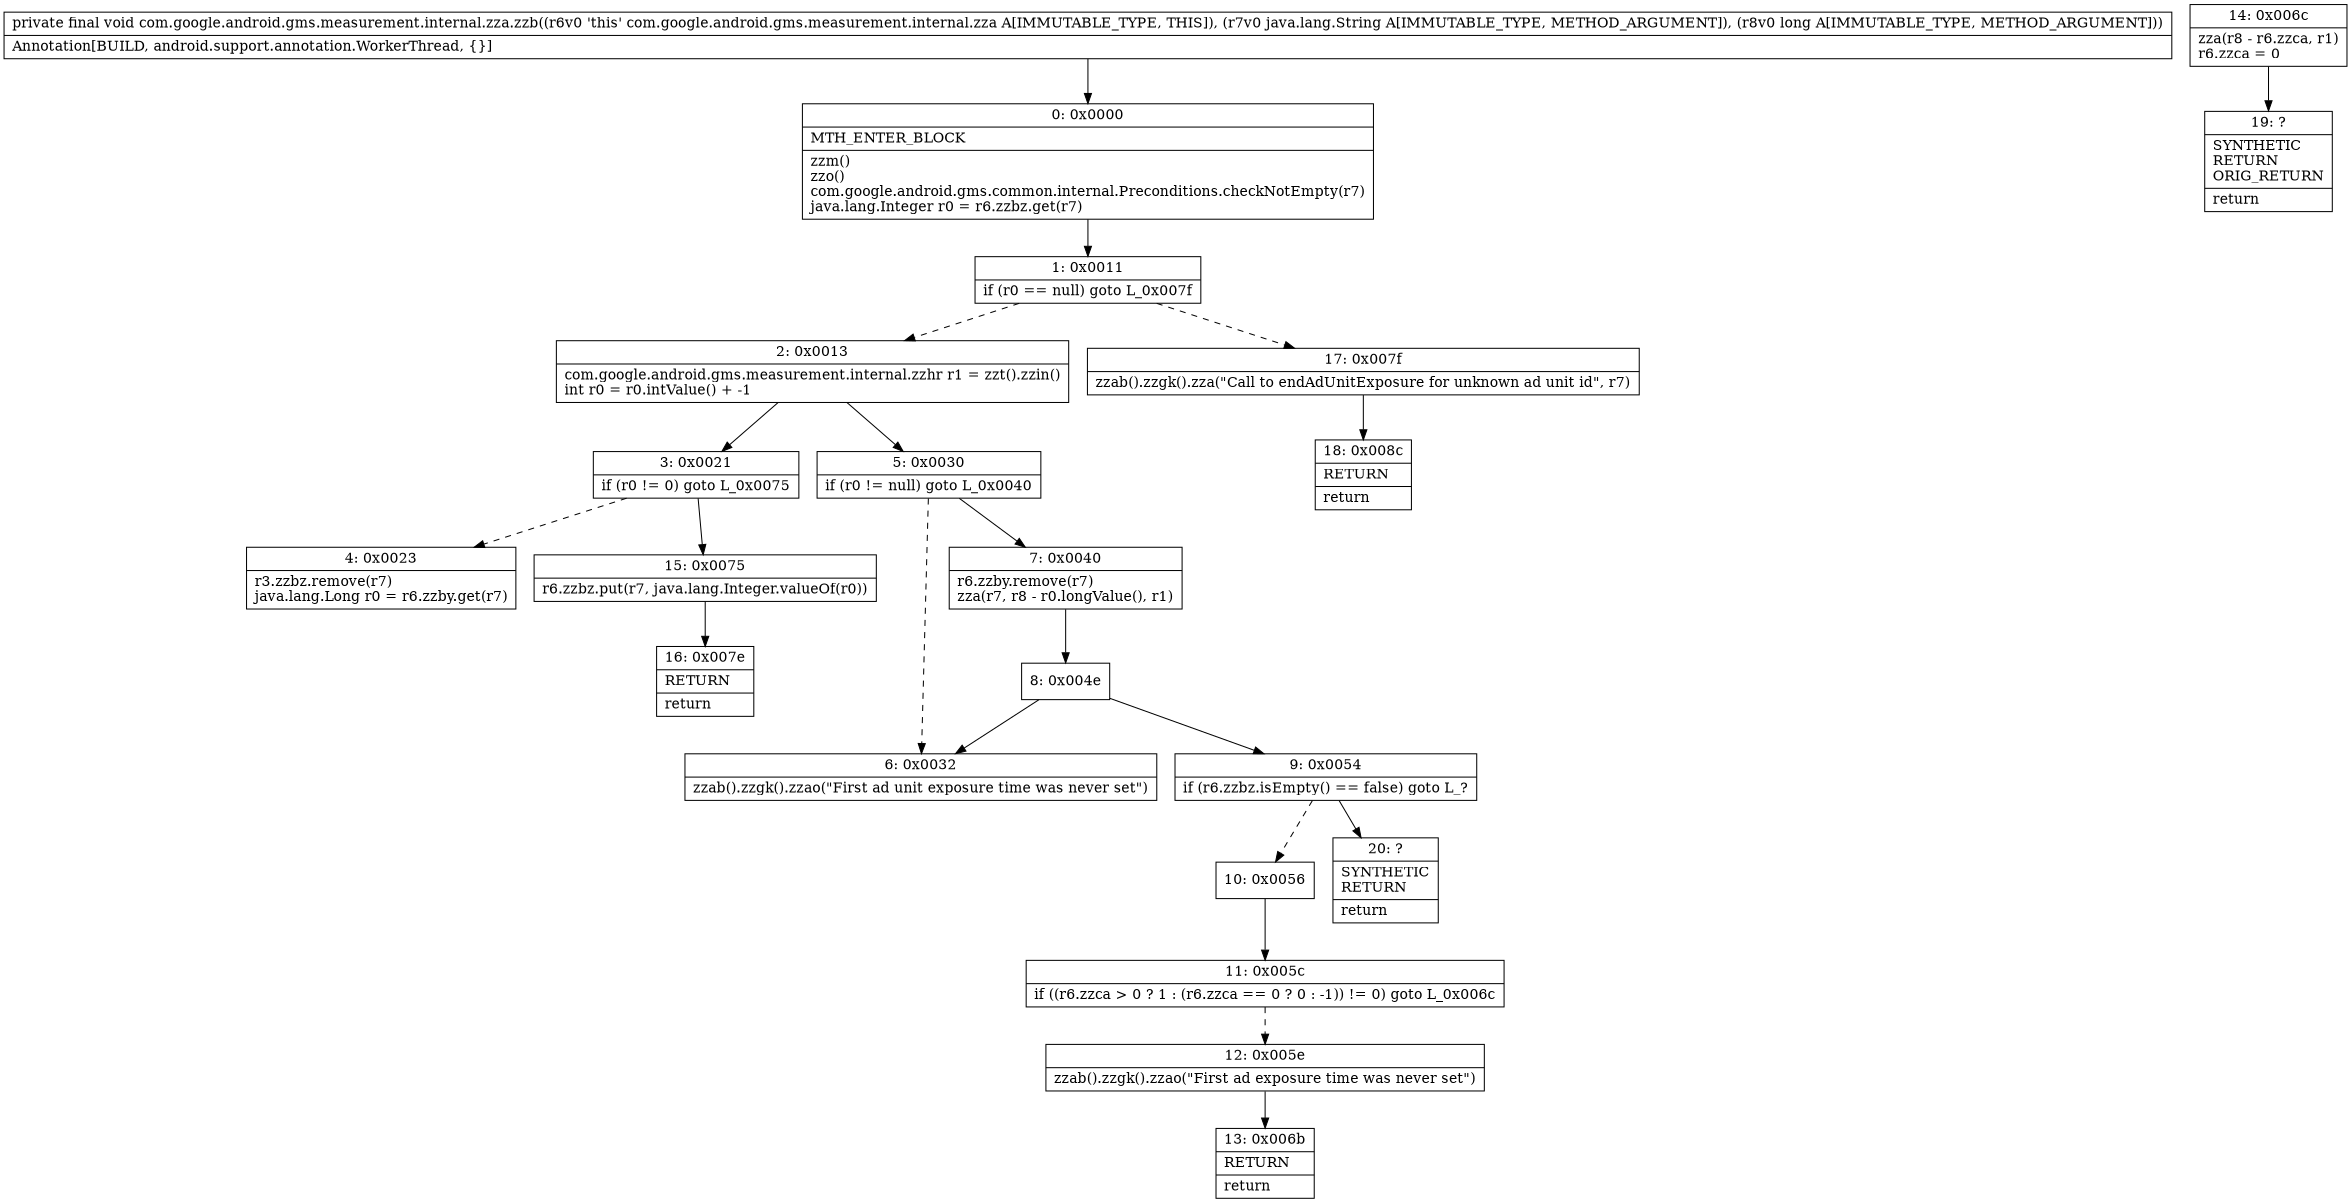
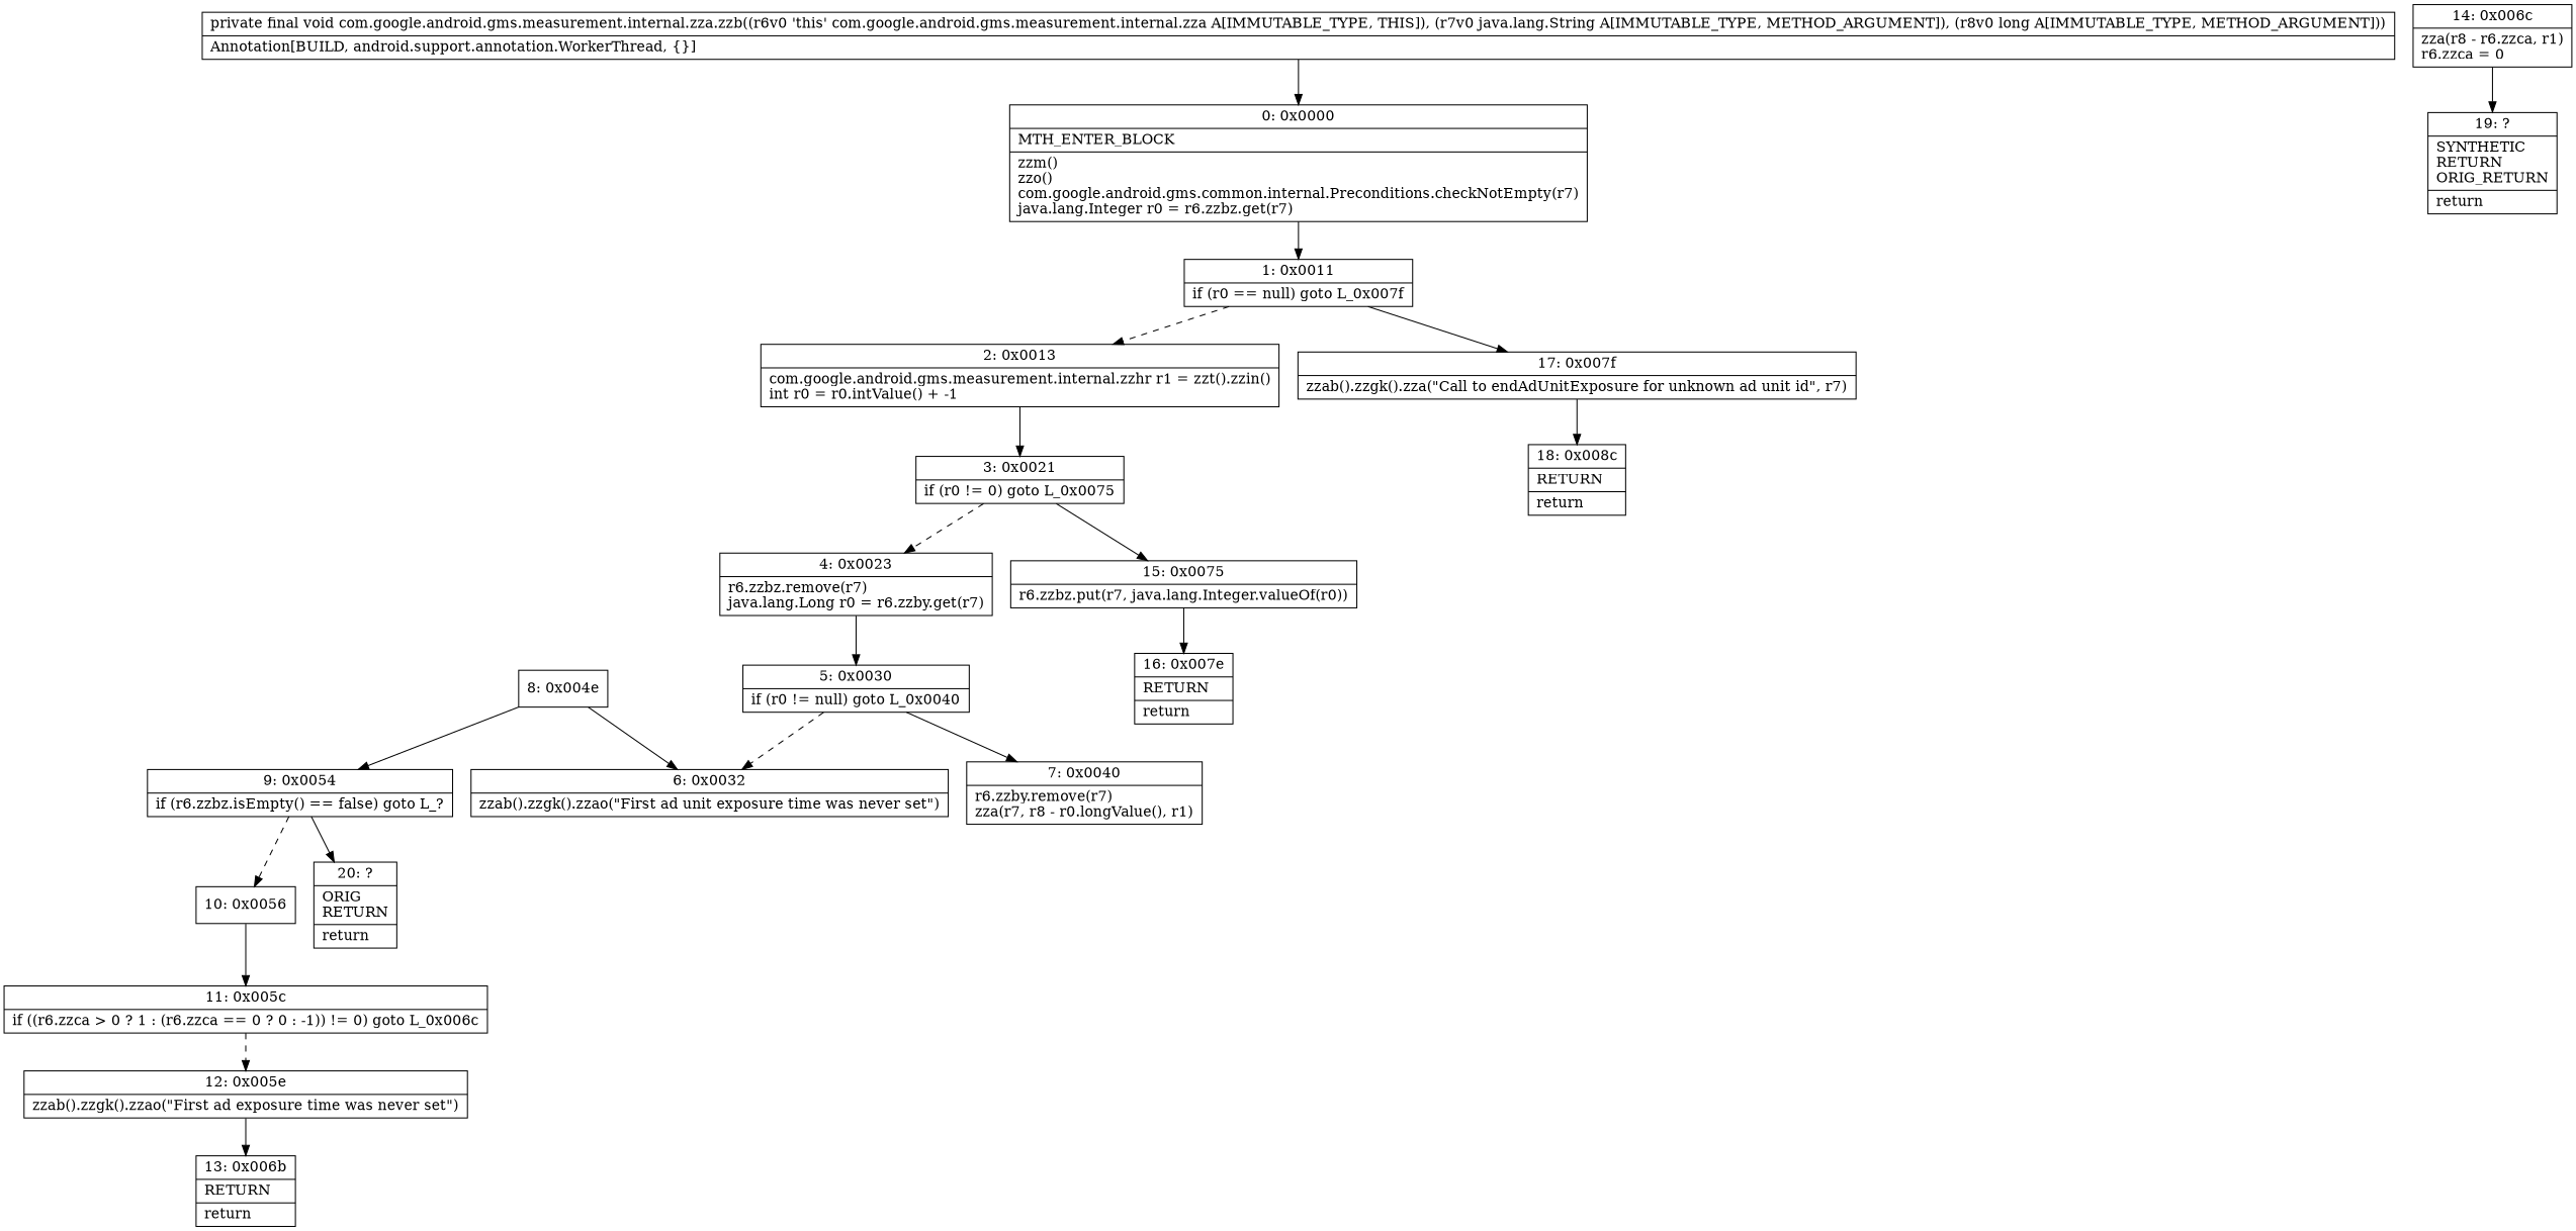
  digraph {
    node [shape=record]
    n1 [label="{0\:\ 0x0000|MTH_ENTER_BLOCK\l|zzm()\lzzo()\lcom.google.android.gms.common.internal.Preconditions.checkNotEmpty(r7)\ljava.lang.Integer r0 = r6.zzbz.get(r7)\l}"]
    n2 [label="{1\:\ 0x0011|if (r0 == null) goto L_0x007f\l}"]
    n3 [label="{2\:\ 0x0013|com.google.android.gms.measurement.internal.zzhr r1 = zzt().zzin()\lint r0 = r0.intValue() + \-1\l}"]
    n4 [label="{17\:\ 0x007f|zzab().zzgk().zza(\"Call to endAdUnitExposure for unknown ad unit id\", r7)\l}"]
    n5 [label="{3\:\ 0x0021|if (r0 != 0) goto L_0x0075\l}"]
    n6 [label="{18\:\ 0x008c|RETURN\l|return\l}"]
-   n7 [label="{4\:\ 0x0023|r3.zzbz.remove(r7)\ljava.lang.Long r0 = r6.zzby.get(r7)\l}"]
+   n7 [label="{4\:\ 0x0023|r6.zzbz.remove(r7)\ljava.lang.Long r0 = r6.zzby.get(r7)\l}"]
    n8 [label="{15\:\ 0x0075|r6.zzbz.put(r7, java.lang.Integer.valueOf(r0))\l}"]
    n9 [label="{5\:\ 0x0030|if (r0 != null) goto L_0x0040\l}"]
    n10 [label="{16\:\ 0x007e|RETURN\l|return\l}"]
    n11 [label="{6\:\ 0x0032|zzab().zzgk().zzao(\"First ad unit exposure time was never set\")\l}"]
    n12 [label="{7\:\ 0x0040|r6.zzby.remove(r7)\lzza(r7, r8 \- r0.longValue(), r1)\l}"]
    n13 [label="{8\:\ 0x004e}"]
    n14 [label="{9\:\ 0x0054|if (r6.zzbz.isEmpty() == false) goto L_?\l}"]
    n15 [label="{10\:\ 0x0056}"]
-   n16 [label="{20\:\ ?|SYNTHETIC\lRETURN\l|return\l}"]
+   n16 [label="{20\:\ ?|ORIG\lRETURN\l|return\l}"]
    n17 [label="{11\:\ 0x005c|if ((r6.zzca \> 0 ? 1 : (r6.zzca == 0 ? 0 : \-1)) != 0) goto L_0x006c\l}"]
    n18 [label="{12\:\ 0x005e|zzab().zzgk().zzao(\"First ad exposure time was never set\")\l}"]
    n19 [label="{13\:\ 0x006b|RETURN\l|return\l}"]
    n20 [label="{14\:\ 0x006c|zza(r8 \- r6.zzca, r1)\lr6.zzca = 0\l}"]
    n21 [label="{19\:\ ?|SYNTHETIC\lRETURN\lORIG_RETURN\l|return\l}"]
    n22 [label="{private final void com.google.android.gms.measurement.internal.zza.zzb((r6v0 'this' com.google.android.gms.measurement.internal.zza A[IMMUTABLE_TYPE, THIS]), (r7v0 java.lang.String A[IMMUTABLE_TYPE, METHOD_ARGUMENT]), (r8v0 long A[IMMUTABLE_TYPE, METHOD_ARGUMENT]))  | Annotation[BUILD, android.support.annotation.WorkerThread, \{\}]\l}"]
    n1 -> n2
    n2 -> n3 [style=dashed]
-   n2 -> n4 [style=dashed]
+   n2 -> n4
    n3 -> n5
    n4 -> n6
    n5 -> n7 [style=dashed]
    n5 -> n8
-   n3 -> n9
+   n7 -> n9
    n8 -> n10
    n9 -> n11 [style=dashed]
    n9 -> n12
-   n12 -> n13
    n13 -> n11
    n13 -> n14
    n14 -> n15 [style=dashed]
    n14 -> n16
    n15 -> n17
    n17 -> n18 [style=dashed]
    n18 -> n19
    n20 -> n21
    n22 -> n1
  }
